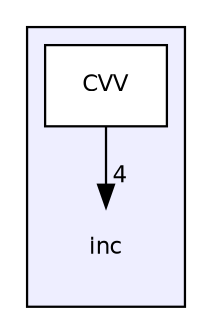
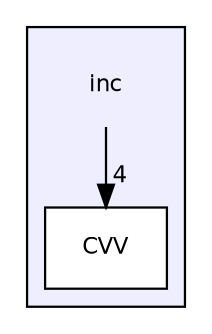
  digraph {
    compound=true
    node [fontname=Helvetica fontsize=10]
    n1 [label=inc shape=plaintext]
    n2 [color=black fillcolor=white label=CVV shape=box style=filled]
    subgraph cluster_1 {
      bgcolor="#eeeeff"
      pencolor=black
      n1
      n2
    }
-   n2 -> n1 [headlabel=4 labeldistance=1.5 labelfontname=Helvetica labelfontsize=10]
+   n1 -> n2 [headlabel=4 labeldistance=1.5 labelfontname=Helvetica labelfontsize=10]
  }
